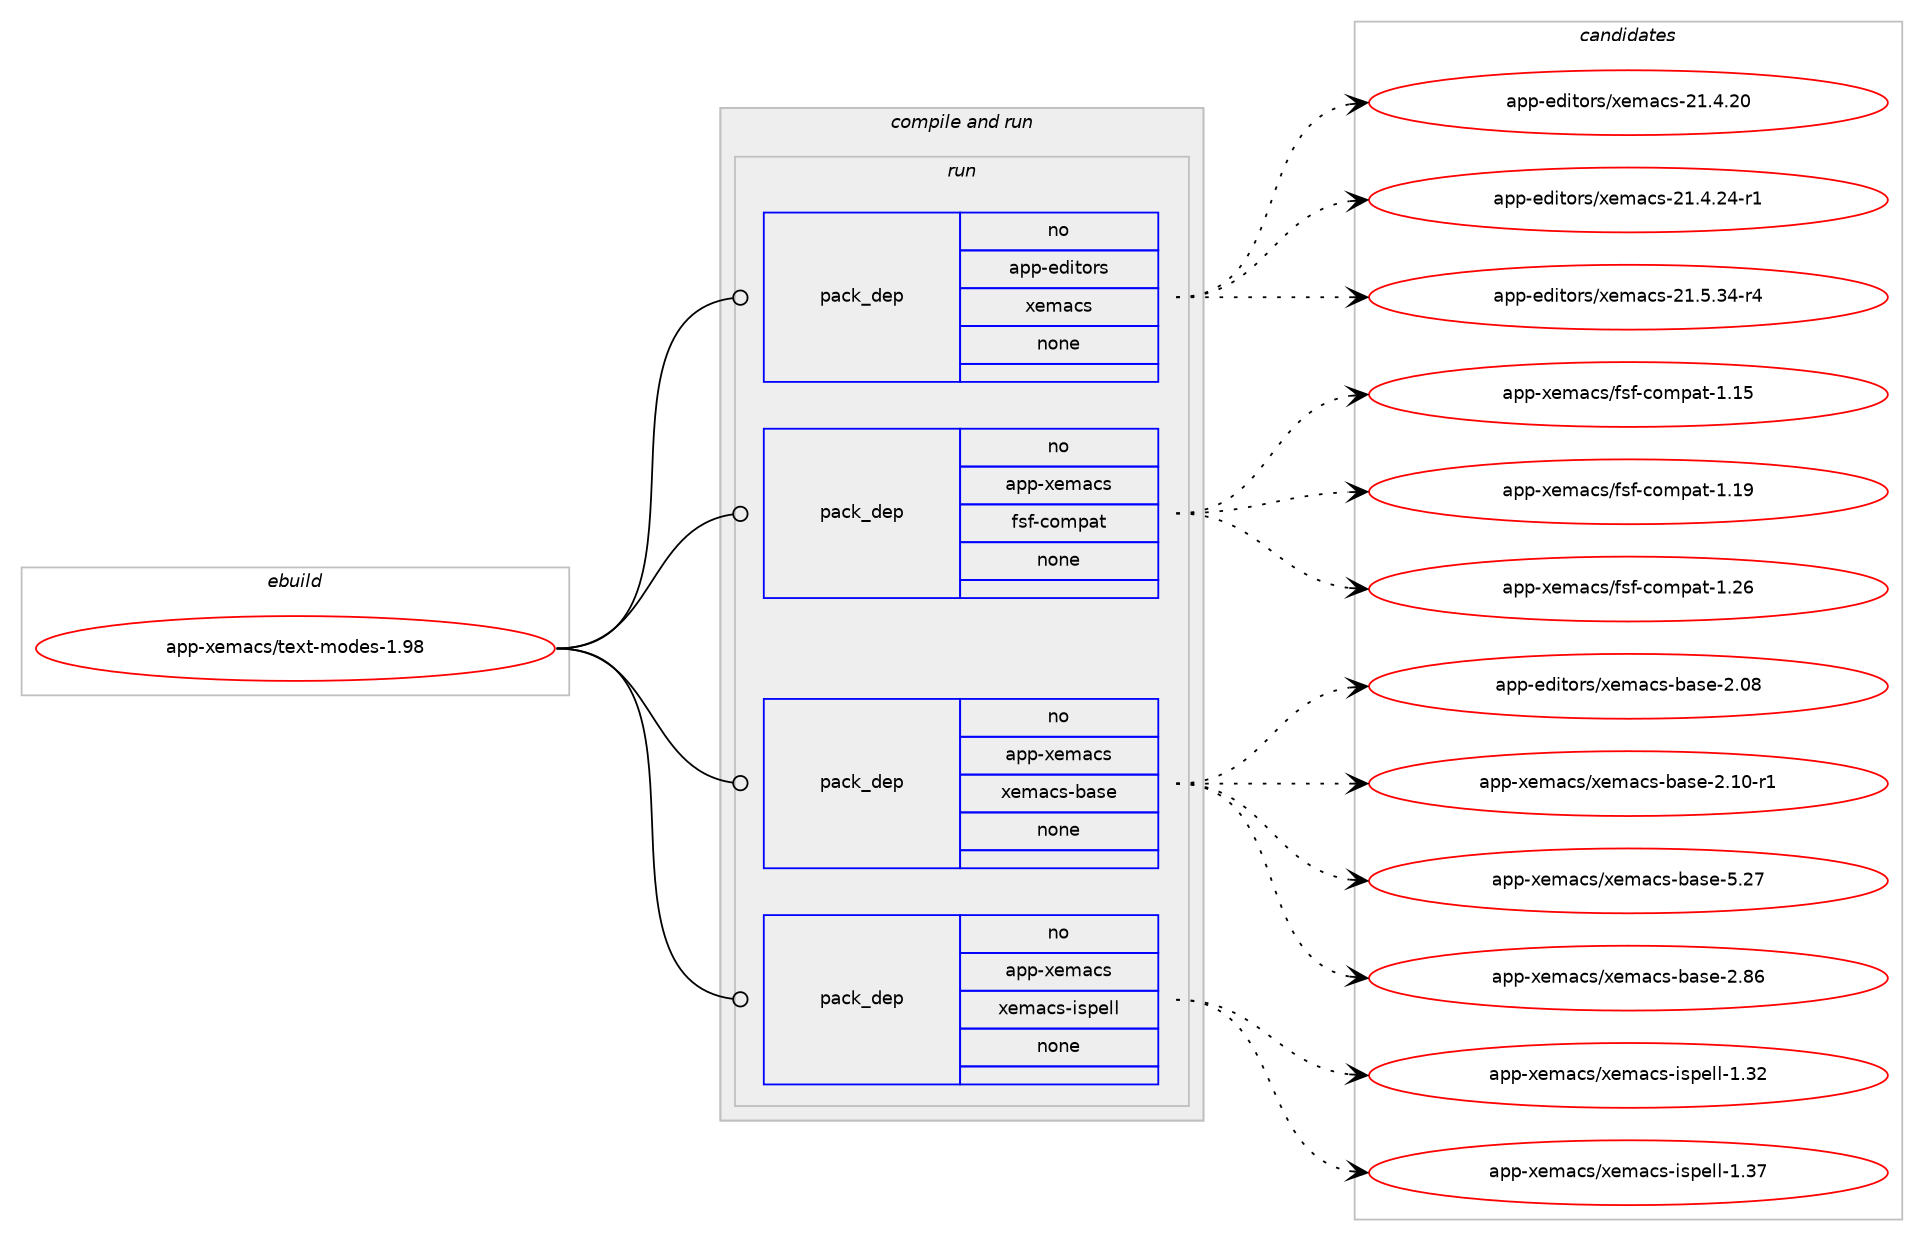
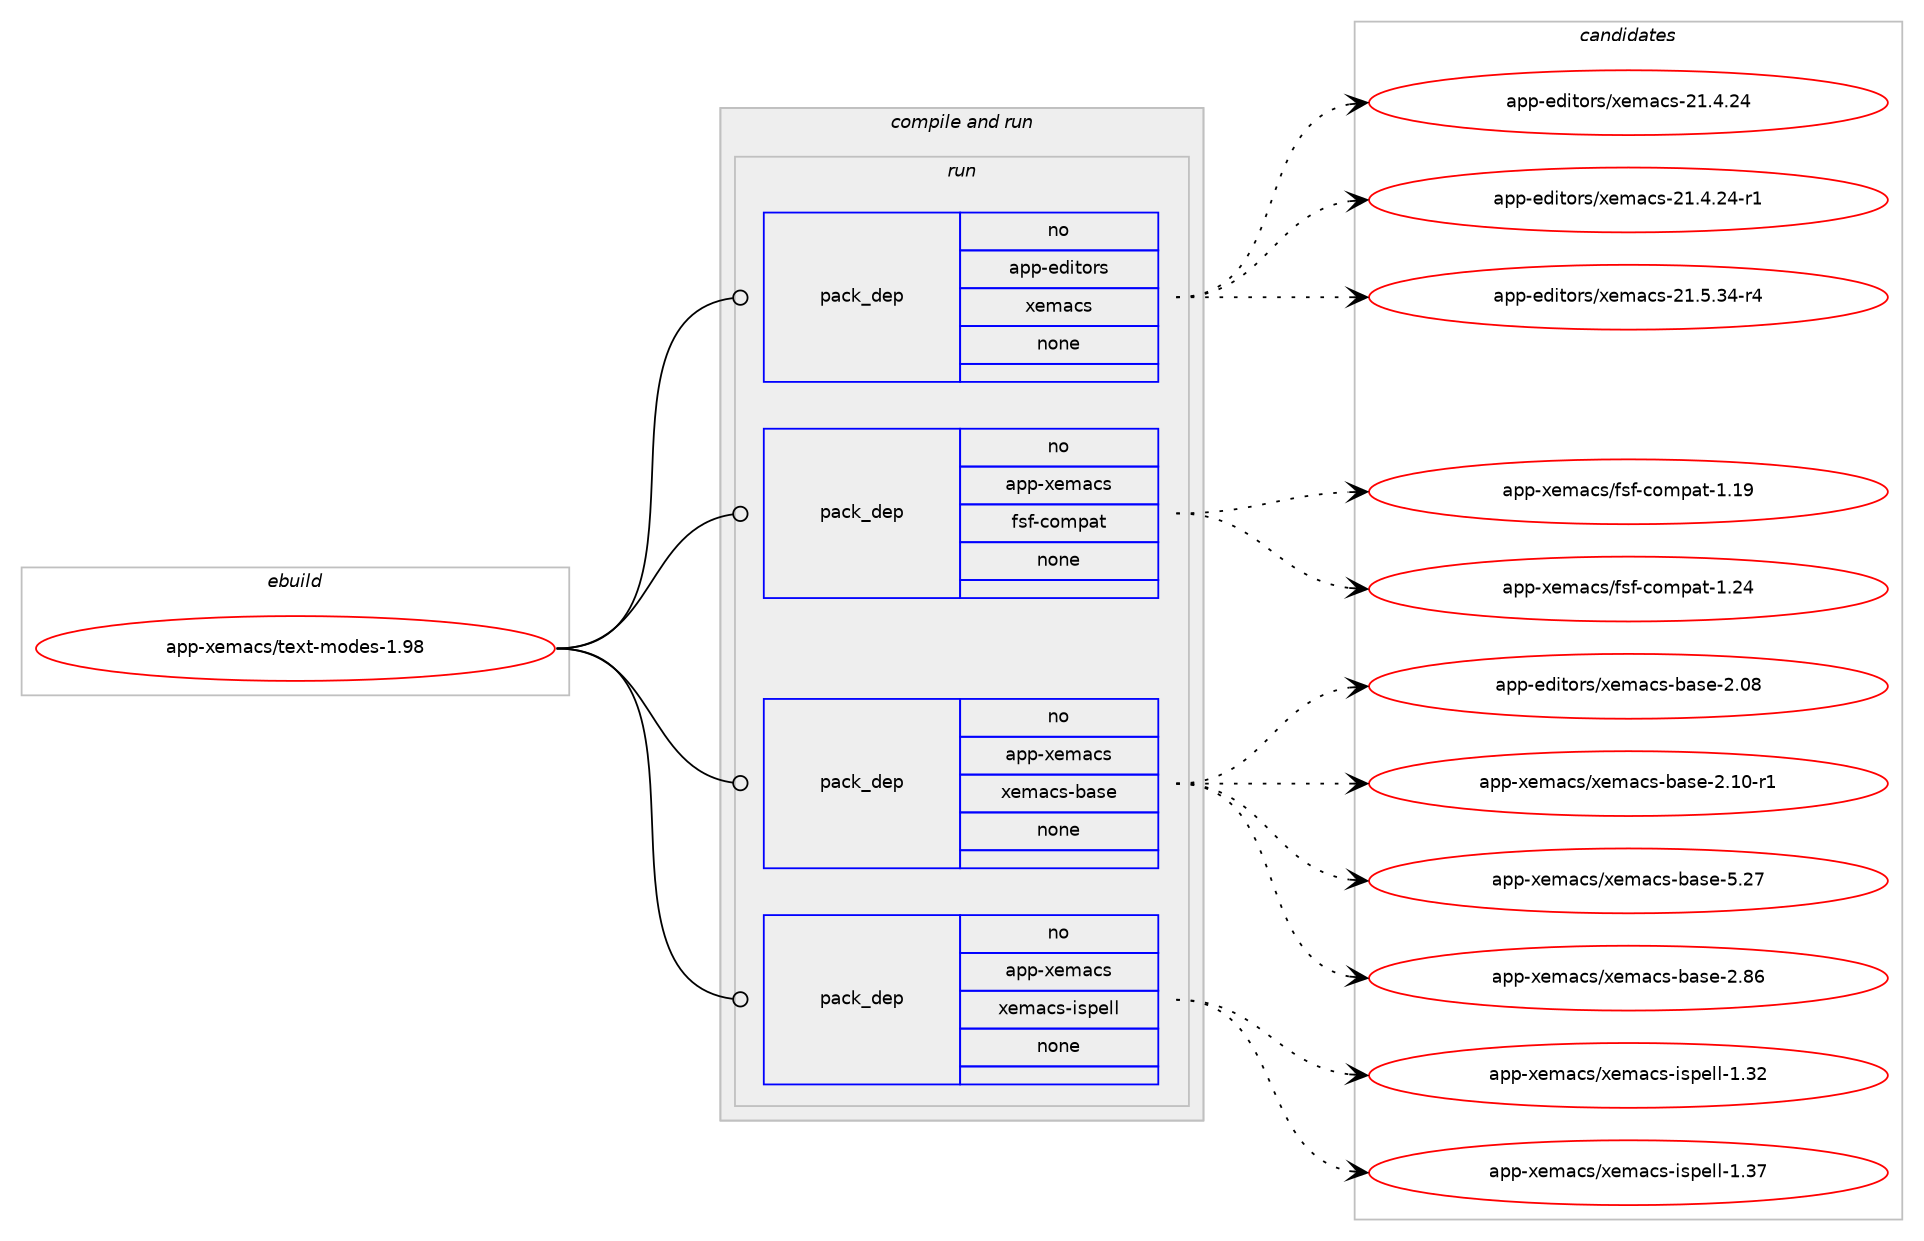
  digraph {
    compound=true
    concentrate=true
    fontname=Helvetica
    fontsize=10
    newrank=true
    rankdir=LR
    ranksep=1.5
    node [color=red fontname=Helvetica fontsize=10]
    edge [arrowhead=vee headport=w style=dotted tailport=e weight=100]
    n1 [label="app-xemacs/text-modes-1.98" width=4]
    n2 [color=blue label=<<TABLE BORDER="0" CELLBORDER="1" CELLSPACING="0" CELLPADDING="4" WIDTH="220"><TR><TD ROWSPAN="6" CELLPADDING="30">pack_dep</TD></TR><TR><TD WIDTH="110">no</TD></TR><TR><TD>app-editors</TD></TR><TR><TD>xemacs</TD></TR><TR><TD>none</TD></TR><TR><TD></TD></TR></TABLE>> shape=none]
    n3 [color=blue label=<<TABLE BORDER="0" CELLBORDER="1" CELLSPACING="0" CELLPADDING="4" WIDTH="220"><TR><TD ROWSPAN="6" CELLPADDING="30">pack_dep</TD></TR><TR><TD WIDTH="110">no</TD></TR><TR><TD>app-xemacs</TD></TR><TR><TD>fsf-compat</TD></TR><TR><TD>none</TD></TR><TR><TD></TD></TR></TABLE>> shape=none]
    n4 [color=blue label=<<TABLE BORDER="0" CELLBORDER="1" CELLSPACING="0" CELLPADDING="4" WIDTH="220"><TR><TD ROWSPAN="6" CELLPADDING="30">pack_dep</TD></TR><TR><TD WIDTH="110">no</TD></TR><TR><TD>app-xemacs</TD></TR><TR><TD>xemacs-base</TD></TR><TR><TD>none</TD></TR><TR><TD></TD></TR></TABLE>> shape=none]
    n5 [color=blue label=<<TABLE BORDER="0" CELLBORDER="1" CELLSPACING="0" CELLPADDING="4" WIDTH="220"><TR><TD ROWSPAN="6" CELLPADDING="30">pack_dep</TD></TR><TR><TD WIDTH="110">no</TD></TR><TR><TD>app-xemacs</TD></TR><TR><TD>xemacs-ispell</TD></TR><TR><TD>none</TD></TR><TR><TD></TD></TR></TABLE>> shape=none]
-   n6 [label="app-editors/xemacs-21.4.20" width=4]
+   n6 [label="app-editors/xemacs-21.4.24" width=4]
    n7 [label="app-editors/xemacs-21.4.24-r1" width=4]
    n8 [label="app-editors/xemacs-21.5.34-r4" width=4]
-   n9 [label="app-xemacs/fsf-compat-1.15" width=4]
    n10 [label="app-xemacs/fsf-compat-1.19" width=4]
-   n11 [label="app-xemacs/fsf-compat-1.26" width=4]
+   n11 [label="app-xemacs/fsf-compat-1.24" width=4]
    n12 [label="app-editors/xemacs-base-2.08" width=4]
    n13 [label="app-xemacs/xemacs-base-2.10-r1" width=4]
    n14 [label="app-xemacs/xemacs-base-5.27" width=4]
    n15 [label="app-xemacs/xemacs-base-2.86" width=4]
    n16 [label="app-xemacs/xemacs-ispell-1.32" width=4]
    n17 [label="app-xemacs/xemacs-ispell-1.37" width=4]
    subgraph cluster_1 {
      color=gray
      label=<<i>ebuild</i>>
      rank=same
      n1
    }
    subgraph cluster_2 {
      color=gray
      label=<<i>dependencies</i>>
      subgraph cluster_3 {
        color=gray
        fillcolor="#eeeeee"
        label=<<i>compile</i>>
        style=filled
      }
      subgraph cluster_4 {
        color=gray
        fillcolor="#eeeeee"
        label=<<i>compile and run</i>>
        style=filled
      }
      subgraph cluster_5 {
        color=gray
        fillcolor="#eeeeee"
        label=<<i>run</i>>
        style=filled
        subgraph sub_6 {
          color=gray
          fillcolor="#eeeeee"
          label=<<i>run</i>>
          style=filled
          n2
        }
        subgraph sub_7 {
          color=gray
          fillcolor="#eeeeee"
          label=<<i>run</i>>
          style=filled
          n3
        }
        subgraph sub_8 {
          color=gray
          fillcolor="#eeeeee"
          label=<<i>run</i>>
          style=filled
          n4
        }
        subgraph sub_9 {
          color=gray
          fillcolor="#eeeeee"
          label=<<i>run</i>>
          style=filled
          n5
        }
      }
    }
    subgraph cluster_10 {
      color=gray
      label=<<i>candidates</i>>
      rank=same
      subgraph sub_11 {
        color=black
        label=<<i>candidates</i>>
        nodesep=1
        rank=same
        n6
        n7
        n8
      }
      subgraph sub_12 {
        color=black
        label=<<i>candidates</i>>
        nodesep=1
        rank=same
-       n9
        n10
        n11
      }
      subgraph sub_13 {
        color=black
        label=<<i>candidates</i>>
        nodesep=1
        rank=same
        n12
        n13
        n14
        n15
      }
      subgraph sub_14 {
        color=black
        label=<<i>candidates</i>>
        nodesep=1
        rank=same
        n16
        n17
      }
    }
    n1 -> n2 [arrowhead=odot style=solid weight=20]
    n1 -> n3 [arrowhead=odot style=solid weight=20]
    n1 -> n4 [arrowhead=odot style=solid weight=20]
    n1 -> n5 [arrowhead=odot style=solid weight=20]
    n2 -> n6
    n2 -> n7
    n2 -> n8
-   n3 -> n9
    n3 -> n10
    n3 -> n11
    n4 -> n12
    n4 -> n13
    n4 -> n14
    n4 -> n15
    n5 -> n16
    n5 -> n17
  }
